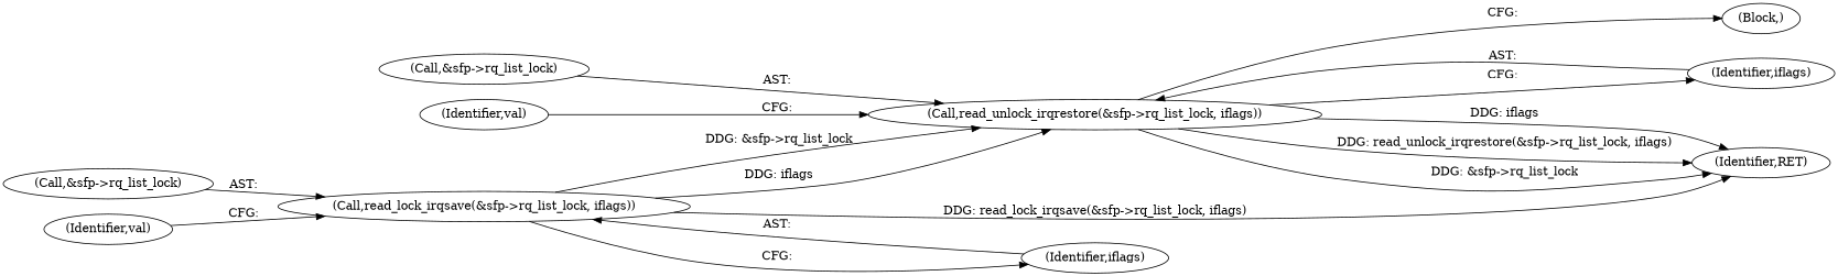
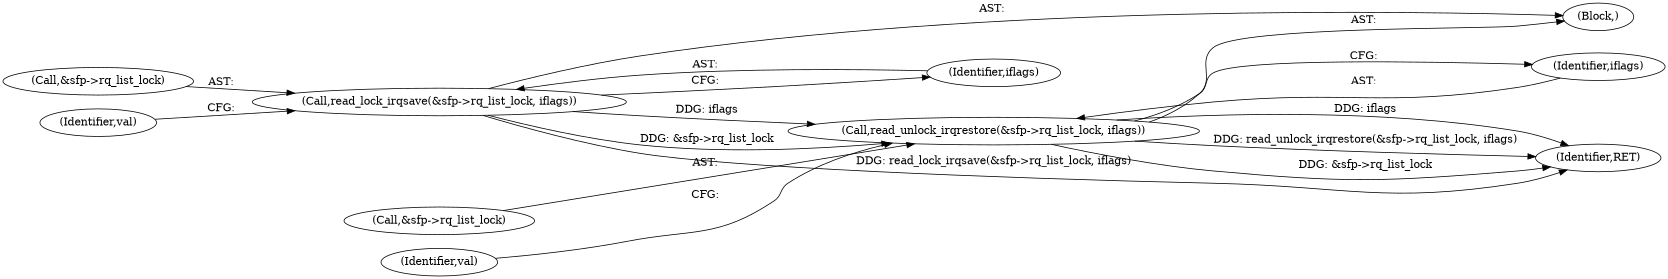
  digraph {
    rankdir=LR
    n1 [label="(Call,read_lock_irqsave(&sfp->rq_list_lock, iflags))"]
    n2 [label="(Call,read_unlock_irqrestore(&sfp->rq_list_lock, iflags))"]
    n3 [label="(Block,)"]
    n4 [label="(Identifier,iflags)"]
    n5 [label="(Identifier,RET)"]
    n6 [label="(Identifier,iflags)"]
    n7 [label="(Call,&sfp->rq_list_lock)"]
    n8 [label="(Identifier,val)"]
    n9 [label="(Call,&sfp->rq_list_lock)"]
    n10 [label="(Identifier,val)"]
    n1 -> n2 [label="DDG: &sfp->rq_list_lock"]
    n1 -> n2 [label="DDG: iflags"]
+   n1 -> n3 [label="AST: "]
    n1 -> n4 [label="CFG: "]
    n1 -> n5 [label="DDG: read_lock_irqsave(&sfp->rq_list_lock, iflags)"]
-   n2 -> n3 [label="CFG: "]
+   n2 -> n3 [label="AST: "]
    n2 -> n5 [label="DDG: iflags"]
    n2 -> n5 [label="DDG: read_unlock_irqrestore(&sfp->rq_list_lock, iflags)"]
    n2 -> n5 [label="DDG: &sfp->rq_list_lock"]
    n2 -> n6 [label="CFG: "]
    n4 -> n1 [label="AST: "]
    n6 -> n2 [label="AST: "]
    n7 -> n1 [label="AST: "]
    n8 -> n1 [label="CFG: "]
    n9 -> n2 [label="AST: "]
    n10 -> n2 [label="CFG: "]
  }
